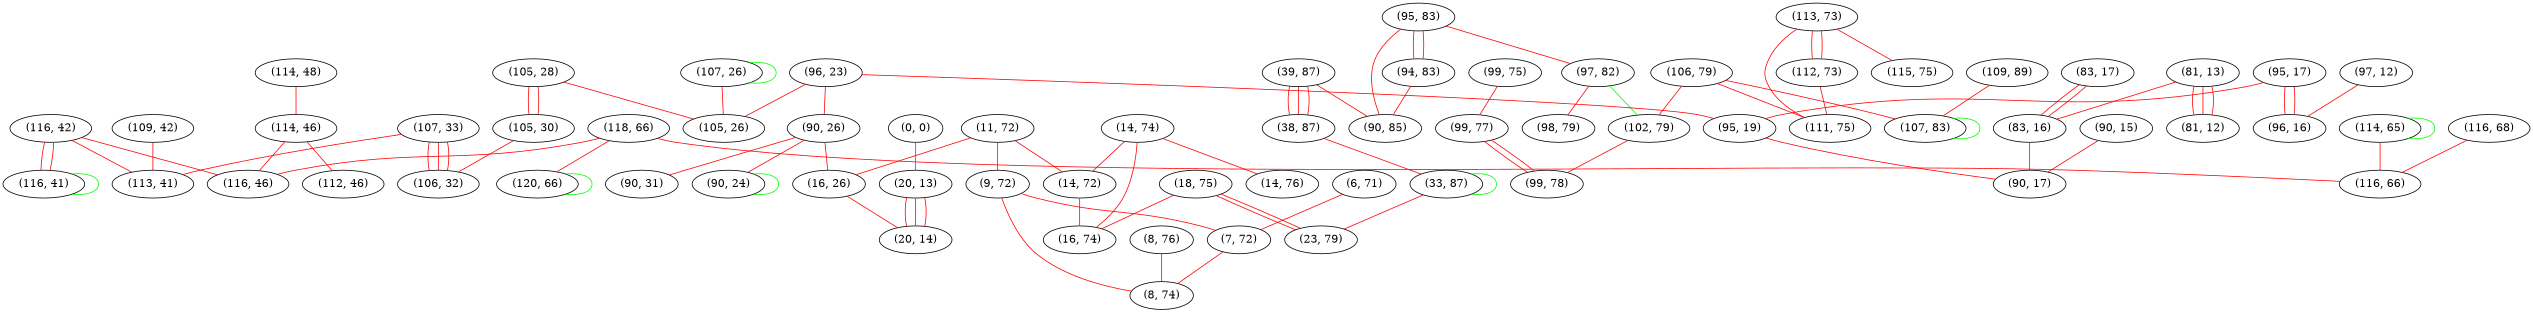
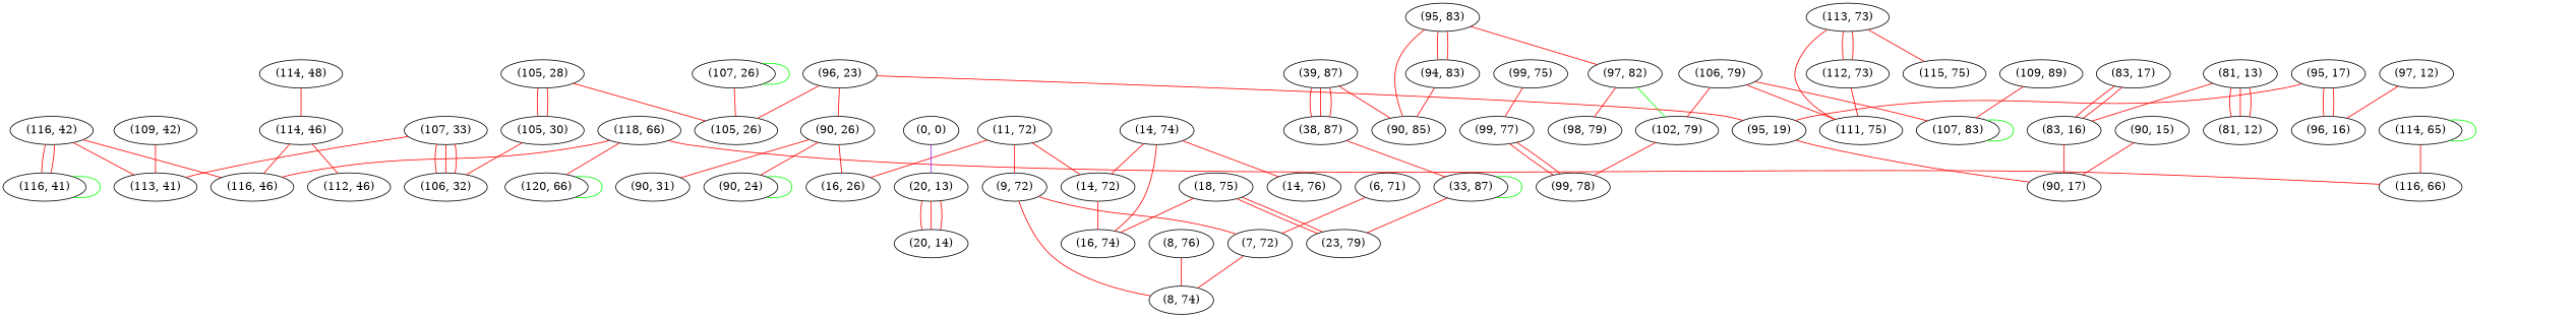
  graph {
    edge [color=red weight=1]
    "(114, 48)"
    "(114, 46)"
    "(116, 46)"
    "(112, 46)"
    "(14, 74)"
    "(14, 76)"
    "(14, 72)"
    "(16, 74)"
    "(113, 73)"
    "(115, 75)"
    "(112, 73)"
    "(111, 75)"
    "(90, 26)"
    "(90, 31)"
    "(90, 24)"
    "(16, 26)"
    "(20, 14)"
    "(95, 83)"
    "(97, 82)"
    "(94, 83)"
    "(90, 85)"
    "(98, 79)"
    "(102, 79)"
    "(90, 15)"
    "(90, 17)"
    "(105, 28)"
    "(105, 30)"
    "(105, 26)"
    "(106, 32)"
    "(95, 17)"
    "(95, 19)"
    "(96, 16)"
    "(99, 78)"
    "(116, 42)"
    "(113, 41)"
    "(116, 41)"
    "(118, 66)"
    "(120, 66)"
    "(116, 66)"
    "(81, 13)"
    "(81, 12)"
    "(83, 16)"
    "(109, 42)"
    "(39, 87)"
    "(38, 87)"
    "(33, 87)"
    "(106, 79)"
    "(107, 83)"
    "(114, 65)"
    "(8, 76)"
    "(8, 74)"
    "(11, 72)"
    "(9, 72)"
    "(7, 72)"
    "(99, 75)"
    "(99, 77)"
    "(0, 0)"
    "(20, 13)"
    "(107, 26)"
    "(107, 33)"
    "(23, 79)"
    "(109, 89)"
    "(18, 75)"
    "(96, 23)"
    "(83, 17)"
    "(97, 12)"
-   "(116, 68)"
    "(6, 71)"
    "(114, 48)" -- "(114, 46)"
    "(114, 46)" -- "(116, 46)"
    "(114, 46)" -- "(112, 46)"
    "(14, 74)" -- "(14, 76)"
    "(14, 74)" -- "(14, 72)"
    "(14, 74)" -- "(16, 74)"
    "(14, 72)" -- "(16, 74)"
    "(113, 73)" -- "(115, 75)"
    "(113, 73)" -- "(112, 73)"
    "(113, 73)" -- "(112, 73)"
    "(113, 73)" -- "(111, 75)"
    "(112, 73)" -- "(111, 75)"
    "(90, 26)" -- "(90, 31)"
    "(90, 26)" -- "(90, 24)"
    "(90, 26)" -- "(16, 26)"
    "(90, 24)" -- "(90, 24)" [color=green weight=2]
-   "(16, 26)" -- "(20, 14)"
    "(95, 83)" -- "(97, 82)"
    "(95, 83)" -- "(94, 83)"
    "(95, 83)" -- "(94, 83)"
    "(95, 83)" -- "(90, 85)"
    "(97, 82)" -- "(98, 79)"
    "(97, 82)" -- "(102, 79)" [color=green weight=2]
    "(94, 83)" -- "(90, 85)"
    "(102, 79)" -- "(99, 78)"
    "(90, 15)" -- "(90, 17)"
    "(105, 28)" -- "(105, 30)"
    "(105, 28)" -- "(105, 30)"
    "(105, 28)" -- "(105, 26)"
    "(105, 30)" -- "(106, 32)"
    "(95, 17)" -- "(95, 19)"
    "(95, 17)" -- "(96, 16)"
    "(95, 17)" -- "(96, 16)"
    "(95, 19)" -- "(90, 17)"
    "(116, 42)" -- "(116, 46)"
    "(116, 42)" -- "(113, 41)"
    "(116, 42)" -- "(116, 41)"
    "(116, 42)" -- "(116, 41)"
    "(116, 41)" -- "(116, 41)" [color=green weight=2]
    "(118, 66)" -- "(116, 46)"
    "(118, 66)" -- "(120, 66)"
    "(118, 66)" -- "(116, 66)"
    "(120, 66)" -- "(120, 66)" [color=green weight=2]
    "(81, 13)" -- "(81, 12)"
    "(81, 13)" -- "(81, 12)"
    "(81, 13)" -- "(81, 12)"
    "(81, 13)" -- "(83, 16)"
    "(83, 16)" -- "(90, 17)"
    "(109, 42)" -- "(113, 41)"
    "(39, 87)" -- "(90, 85)"
    "(39, 87)" -- "(38, 87)"
    "(39, 87)" -- "(38, 87)"
    "(39, 87)" -- "(38, 87)"
    "(38, 87)" -- "(33, 87)"
    "(33, 87)" -- "(33, 87)" [color=green weight=2]
    "(33, 87)" -- "(23, 79)"
    "(106, 79)" -- "(111, 75)"
    "(106, 79)" -- "(102, 79)"
    "(106, 79)" -- "(107, 83)"
    "(107, 83)" -- "(107, 83)" [color=green weight=2]
    "(114, 65)" -- "(116, 66)"
    "(114, 65)" -- "(114, 65)" [color=green weight=2]
    "(8, 76)" -- "(8, 74)"
    "(11, 72)" -- "(14, 72)"
    "(11, 72)" -- "(16, 26)"
    "(11, 72)" -- "(9, 72)"
    "(9, 72)" -- "(8, 74)"
    "(9, 72)" -- "(7, 72)"
    "(7, 72)" -- "(8, 74)"
    "(99, 75)" -- "(99, 77)"
    "(99, 77)" -- "(99, 78)"
    "(99, 77)" -- "(99, 78)"
    "(0, 0)" -- "(20, 13)" [color=purple weight=4]
    "(20, 13)" -- "(20, 14)"
    "(20, 13)" -- "(20, 14)"
    "(20, 13)" -- "(20, 14)"
    "(107, 26)" -- "(105, 26)"
    "(107, 26)" -- "(107, 26)" [color=green weight=2]
    "(107, 33)" -- "(106, 32)"
    "(107, 33)" -- "(106, 32)"
    "(107, 33)" -- "(106, 32)"
    "(107, 33)" -- "(113, 41)"
    "(109, 89)" -- "(107, 83)"
    "(18, 75)" -- "(16, 74)"
    "(18, 75)" -- "(23, 79)"
    "(18, 75)" -- "(23, 79)"
    "(96, 23)" -- "(90, 26)"
    "(96, 23)" -- "(105, 26)"
    "(96, 23)" -- "(95, 19)"
    "(83, 17)" -- "(83, 16)"
    "(83, 17)" -- "(83, 16)"
    "(97, 12)" -- "(96, 16)"
-   "(116, 68)" -- "(116, 66)"
    "(6, 71)" -- "(7, 72)"
  }
